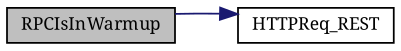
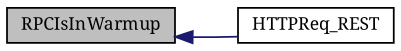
  digraph {
    rankdir=LR
    fontname="Noto Serif"
    node [color=black fontname="Noto Serif" fontsize=10 shape=record style=filled]
    n1 [fillcolor=grey75 fontcolor=black height=0.2 label=RPCIsInWarmup width=0.4]
    n2 [fillcolor=white height=0.2 label=HTTPReq_REST width=0.4]
-   n2 -> n1 [color=midnightblue dir=back fontname="Noto Serif" fontsize=10 labelfontname=Helvetica labelfontsize=10 style=solid]
+   n1 -> n2 [color=midnightblue dir=back fontname="Noto Serif" fontsize=10 labelfontname=Helvetica labelfontsize=10 style=solid]
  }
